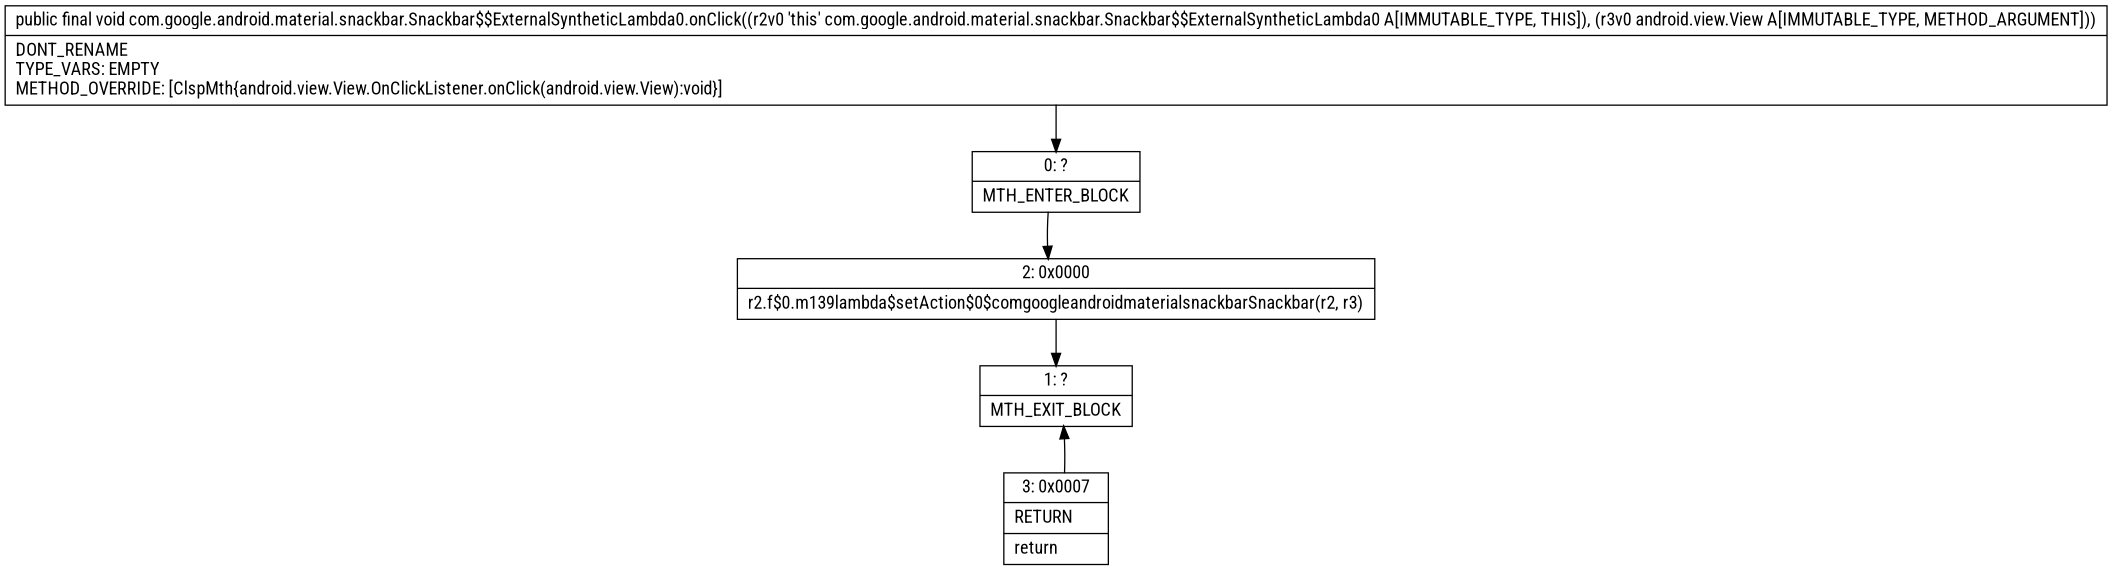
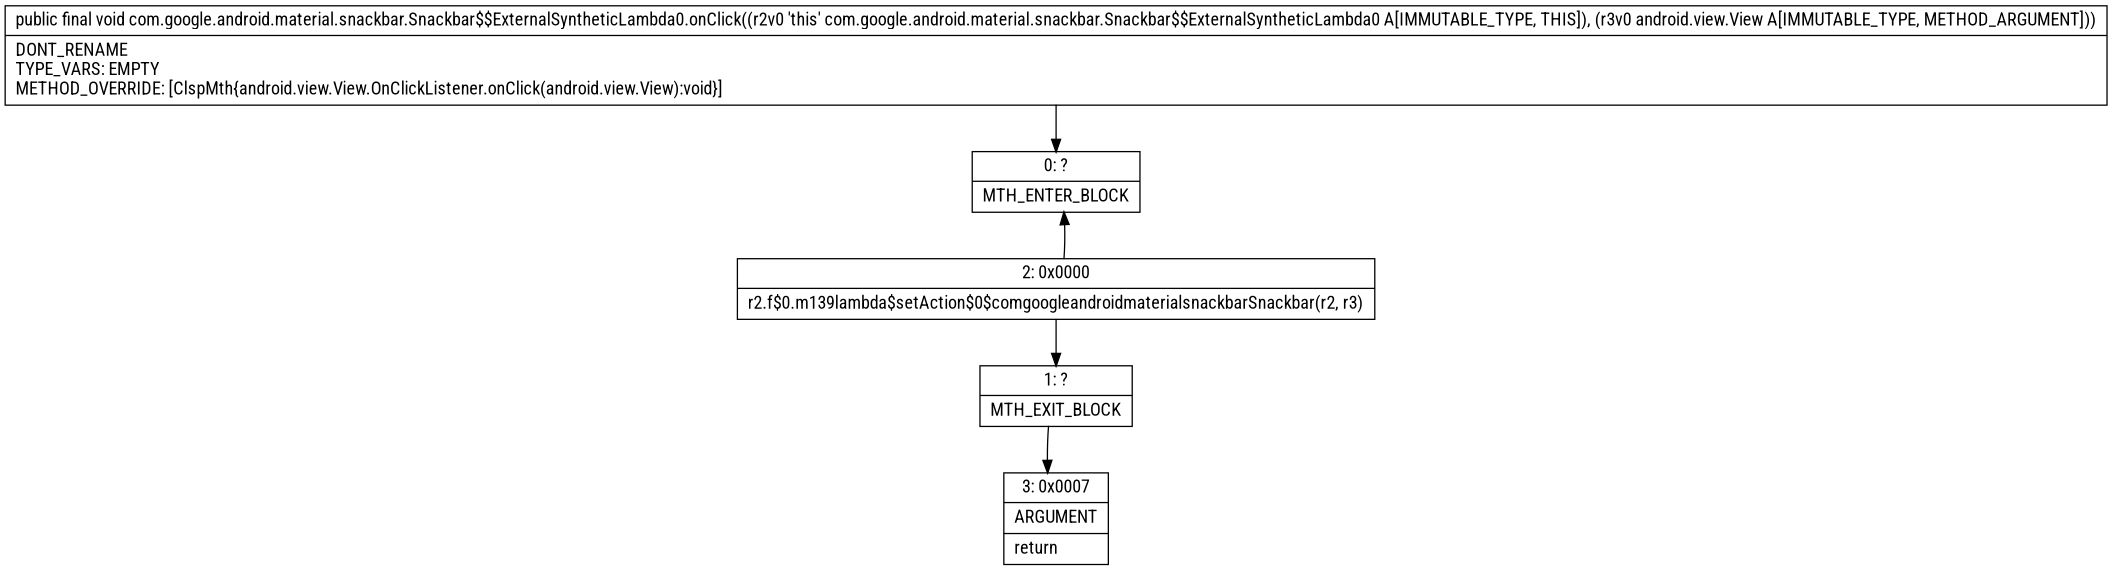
  digraph {
    fontname="Roboto Condensed"
    node [fontname="Roboto Condensed" shape=record]
    edge [fontname="Roboto Condensed"]
    n1 [label="{0\:\ ?|MTH_ENTER_BLOCK\l}"]
    n2 [label="{2\:\ 0x0000|r2.f$0.m139lambda$setAction$0$comgoogleandroidmaterialsnackbarSnackbar(r2, r3)\l}"]
    n3 [label="{1\:\ ?|MTH_EXIT_BLOCK\l}"]
-   n4 [label="{3\:\ 0x0007|RETURN\l|return\l}"]
+   n4 [label="{3\:\ 0x0007|ARGUMENT\l|return\l}"]
    n5 [label="{public final void com.google.android.material.snackbar.Snackbar$$ExternalSyntheticLambda0.onClick((r2v0 'this' com.google.android.material.snackbar.Snackbar$$ExternalSyntheticLambda0 A[IMMUTABLE_TYPE, THIS]), (r3v0 android.view.View A[IMMUTABLE_TYPE, METHOD_ARGUMENT]))  | DONT_RENAME\lTYPE_VARS: EMPTY\lMETHOD_OVERRIDE: [ClspMth\{android.view.View.OnClickListener.onClick(android.view.View):void\}]\l}"]
-   n1 -> n2
+   n2 -> n1
    n2 -> n3
-   n4 -> n3
+   n3 -> n4
    n5 -> n1
  }
